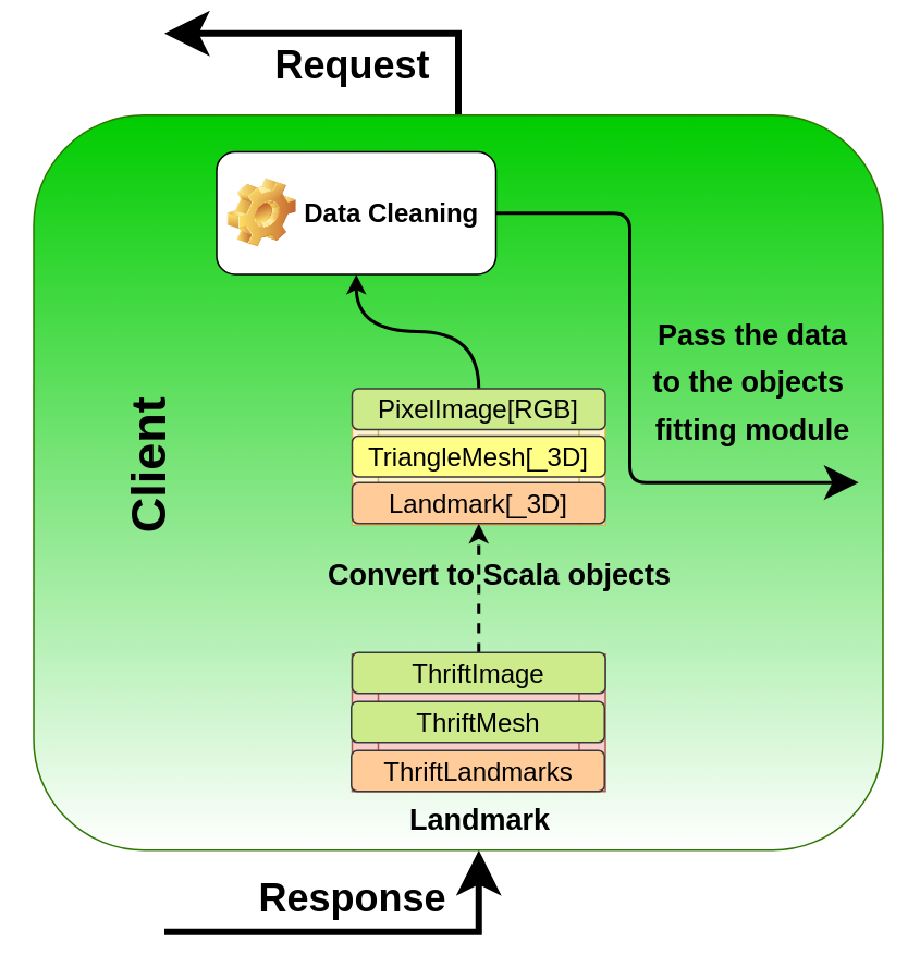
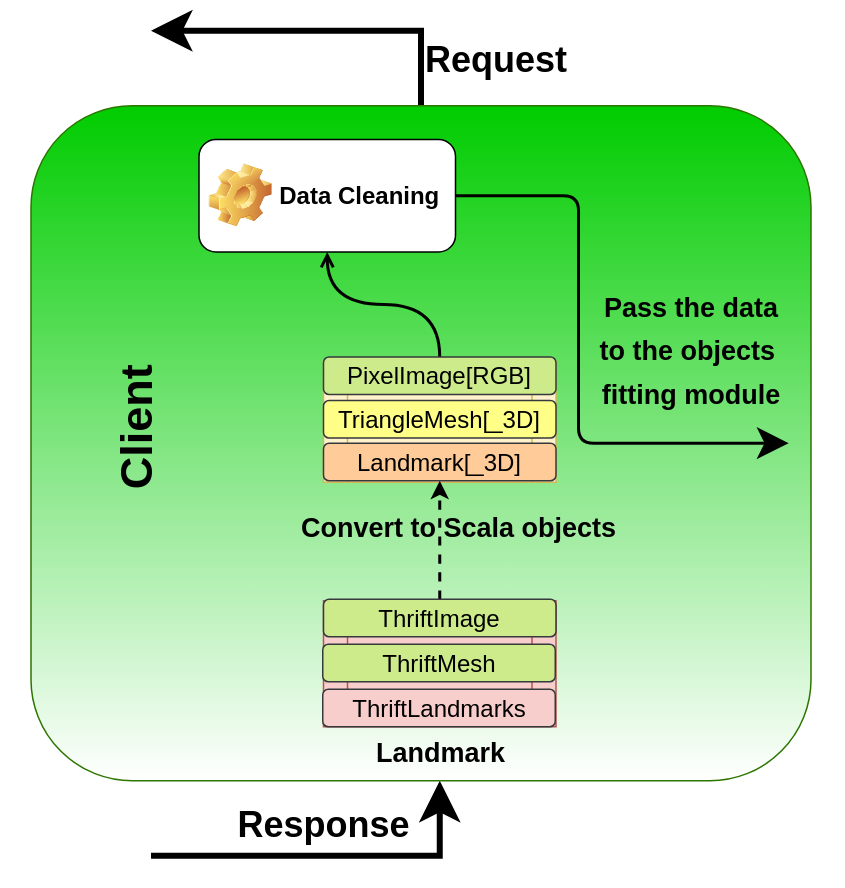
  <mxCell id="0" />
  <mxCell id="1" parent="0" />
  <mxCell id="2" style="edgeStyle=orthogonalEdgeStyle;rounded=0;orthogonalLoop=1;jettySize=auto;html=1;entryX=0.5;entryY=1;entryDx=0;entryDy=0;endSize=15;strokeWidth=4;" parent="1" target="14" edge="1"><mxGeometry relative="1" as="geometry"><Array as="points"><mxPoint x="293" y="570" /></Array><mxPoint x="100" y="570" as="sourcePoint" /></mxGeometry></mxCell>
  <mxCell id="3" style="edgeStyle=orthogonalEdgeStyle;rounded=0;orthogonalLoop=1;jettySize=auto;html=1;exitX=0.5;exitY=0;exitDx=0;exitDy=0;endSize=15;strokeWidth=4;" parent="1" source="4" edge="1"><mxGeometry relative="1" as="geometry"><Array as="points"><mxPoint x="280" y="20" /></Array><mxPoint x="100" y="20" as="targetPoint" /></mxGeometry></mxCell>
  <mxCell id="4" value="" style="rounded=1;whiteSpace=wrap;html=1;fillColor=#00CC00;strokeColor=#2D7600;fontColor=#ffffff;gradientColor=#ffffff;" parent="1" vertex="1"><mxGeometry x="20" y="70" width="520" height="450" as="geometry" /></mxCell>
- <mxCell id="5" value="Request" style="text;strokeColor=none;fillColor=none;html=1;fontSize=24;fontStyle=1;verticalAlign=middle;align=center;" parent="1" vertex="1"><mxGeometry x="164.5" y="20" width="100" height="40" as="geometry" /></mxCell>
+ <mxCell id="5" value="Request" style="text;strokeColor=none;fillColor=none;html=1;fontSize=24;fontStyle=1;verticalAlign=middle;align=center;" parent="1" vertex="1"><mxGeometry x="279.5" y="20" width="100" height="40" as="geometry" /></mxCell>
  <mxCell id="6" value="Response" style="text;strokeColor=none;fillColor=none;html=1;fontSize=24;fontStyle=1;verticalAlign=middle;align=center;" parent="1" vertex="1"><mxGeometry x="165" y="530" width="100" height="40" as="geometry" /></mxCell>
  <mxCell id="7" value="" style="shape=process;whiteSpace=wrap;html=1;backgroundOutline=1;fillColor=#f8cecc;strokeColor=#b85450;" parent="1" vertex="1"><mxGeometry x="215" y="400" width="155" height="84" as="geometry" /></mxCell>
  <mxCell id="8" value="" style="shape=process;whiteSpace=wrap;html=1;backgroundOutline=1;fillColor=#fff2cc;strokeColor=#d6b656;" parent="1" vertex="1"><mxGeometry x="215" y="240" width="155" height="81" as="geometry" /></mxCell>
  <mxCell id="9" value="&lt;span style=&quot;font-size: 30px&quot;&gt;Client&lt;/span&gt;" style="text;strokeColor=none;fillColor=none;html=1;fontSize=24;fontStyle=1;verticalAlign=middle;align=center;rotation=-90;" parent="1" vertex="1"><mxGeometry x="40" y="265" width="100" height="40" as="geometry" /></mxCell>
  <mxCell id="10" style="edgeStyle=orthogonalEdgeStyle;curved=1;rounded=0;orthogonalLoop=1;jettySize=auto;html=1;exitX=0.5;exitY=0;exitDx=0;exitDy=0;entryX=0.5;entryY=1;entryDx=0;entryDy=0;strokeWidth=2;dashed=1;" parent="1" source="11" target="18" edge="1"><mxGeometry relative="1" as="geometry" /></mxCell>
  <mxCell id="11" value="&lt;font style=&quot;font-size: 16px&quot;&gt;ThriftImage&lt;/font&gt;" style="rounded=1;whiteSpace=wrap;html=1;fillColor=#cdeb8b;strokeColor=#36393d;" parent="1" vertex="1"><mxGeometry x="215" y="399" width="155" height="25" as="geometry" /></mxCell>
  <mxCell id="12" value="&lt;font style=&quot;font-size: 16px&quot;&gt;ThriftMesh&lt;/font&gt;" style="rounded=1;whiteSpace=wrap;html=1;fillColor=#cdeb8b;strokeColor=#36393d;" parent="1" vertex="1"><mxGeometry x="214.5" y="429" width="155" height="25" as="geometry" /></mxCell>
- <mxCell id="13" value="&lt;font style=&quot;font-size: 16px&quot;&gt;ThriftLandmarks&lt;/font&gt;" style="rounded=1;whiteSpace=wrap;html=1;fillColor=#ffcc99;strokeColor=#36393d;" parent="1" vertex="1"><mxGeometry x="214.5" y="459" width="155" height="25" as="geometry" /></mxCell>
+ <mxCell id="13" value="&lt;font style=&quot;font-size: 16px&quot;&gt;ThriftLandmarks&lt;/font&gt;" style="rounded=1;whiteSpace=wrap;html=1;fillColor=#f8cecc;strokeColor=#36393d;" parent="1" vertex="1"><mxGeometry x="214.5" y="459" width="155" height="25" as="geometry" /></mxCell>
  <mxCell id="14" value="&lt;span style=&quot;font-size: 18px&quot;&gt;Landmark&lt;/span&gt;" style="text;html=1;fontSize=24;fontStyle=1;verticalAlign=middle;align=center;fillColor=none;" parent="1" vertex="1"><mxGeometry x="242.5" y="480" width="100" height="40" as="geometry" /></mxCell>
- <mxCell id="15" style="edgeStyle=orthogonalEdgeStyle;curved=1;rounded=0;orthogonalLoop=1;jettySize=auto;html=1;exitX=0.5;exitY=0;exitDx=0;exitDy=0;entryX=0.5;entryY=1;entryDx=0;entryDy=0;strokeWidth=2;" parent="1" source="16" target="19" edge="1"><mxGeometry relative="1" as="geometry" /></mxCell>
+ <mxCell id="15" style="edgeStyle=orthogonalEdgeStyle;curved=1;rounded=0;orthogonalLoop=1;jettySize=auto;html=1;exitX=0.5;exitY=0;exitDx=0;exitDy=0;entryX=0.5;entryY=1;entryDx=0;entryDy=0;strokeWidth=2;endArrow=open;" parent="1" source="16" target="19" edge="1"><mxGeometry relative="1" as="geometry" /></mxCell>
  <mxCell id="16" value="&lt;font style=&quot;font-size: 16px&quot;&gt;PixelImage[RGB]&lt;/font&gt;" style="rounded=1;whiteSpace=wrap;html=1;fillColor=#cdeb8b;strokeColor=#36393d;" parent="1" vertex="1"><mxGeometry x="215" y="237.5" width="155" height="25" as="geometry" /></mxCell>
  <mxCell id="17" value="&lt;font style=&quot;font-size: 16px&quot;&gt;TriangleMesh[_3D]&lt;/font&gt;" style="rounded=1;whiteSpace=wrap;html=1;fillColor=#ffff88;strokeColor=#36393d;" parent="1" vertex="1"><mxGeometry x="215" y="266.5" width="155" height="25" as="geometry" /></mxCell>
  <mxCell id="18" value="&lt;font style=&quot;font-size: 16px&quot;&gt;Landmark[_3D]&lt;/font&gt;" style="rounded=1;whiteSpace=wrap;html=1;fillColor=#ffcc99;strokeColor=#36393d;" parent="1" vertex="1"><mxGeometry x="215" y="295" width="155" height="25" as="geometry" /></mxCell>
  <mxCell id="19" value="&lt;font style=&quot;font-size: 16px&quot;&gt;Data Cleaning&lt;/font&gt;" style="label;whiteSpace=wrap;html=1;image=img/clipart/Gear_128x128.png;fillColor=#ffffff;" parent="1" vertex="1"><mxGeometry x="132" y="92.5" width="171" height="75" as="geometry" /></mxCell>
  <mxCell id="20" value="" style="edgeStyle=elbowEdgeStyle;elbow=horizontal;endArrow=classic;html=1;strokeWidth=2;entryX=1;entryY=0.5;entryDx=0;entryDy=0;endFill=1;endSize=15;exitX=1;exitY=0.5;exitDx=0;exitDy=0;" parent="1" source="19" edge="1"><mxGeometry width="50" height="50" relative="1" as="geometry"><mxPoint x="360" y="135" as="sourcePoint" /><mxPoint x="525.143" y="294.929" as="targetPoint" /><Array as="points"><mxPoint x="385" y="229.5" /></Array></mxGeometry></mxCell>
  <mxCell id="21" value="&lt;span style=&quot;font-size: 18px&quot;&gt;&lt;font color=&quot;#000000&quot;&gt;Convert to Scala objects&lt;/font&gt;&lt;/span&gt;" style="text;html=1;fontSize=24;fontStyle=1;verticalAlign=middle;align=center;fillColor=none;strokeColor=none;fontColor=#ffffff;" parent="1" vertex="1"><mxGeometry x="190" y="330" width="230" height="40" as="geometry" /></mxCell>
  <mxCell id="22" value="&lt;font color=&quot;#000000&quot;&gt;&lt;span style=&quot;font-size: 18px&quot;&gt;Pass the data&lt;br&gt;to the objects&amp;nbsp;&lt;br&gt;fitting module&lt;br&gt;&lt;/span&gt;&lt;/font&gt;" style="text;html=1;fontSize=24;fontStyle=1;verticalAlign=middle;align=center;fillColor=none;strokeColor=none;fontColor=#ffffff;" vertex="1" parent="1"><mxGeometry x="378" y="184" width="163" height="95" as="geometry" /></mxCell>
